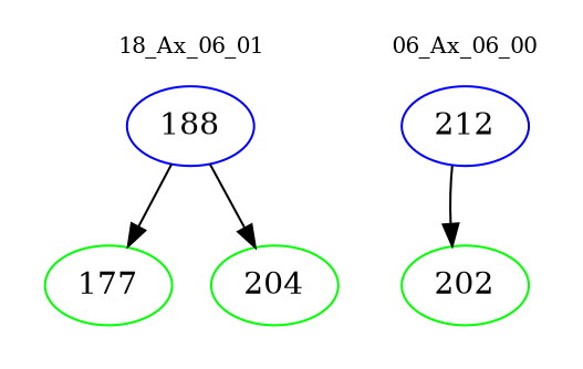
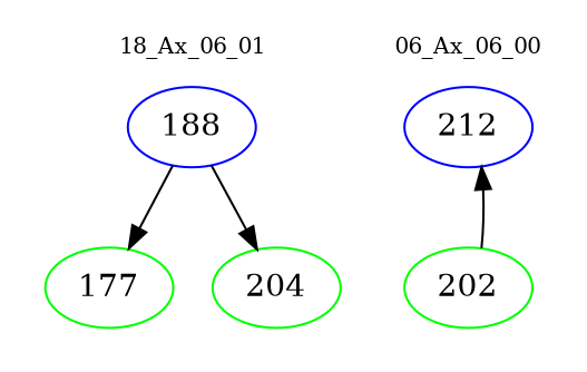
  digraph {
    node [color=green]
    edge [color=black]
    n1 [color=blue label=188]
    n2 [label=177]
    n3 [label=204]
    n4 [color=blue label=212]
    n5 [label=202]
    subgraph cluster_1 {
      color=white
      fontsize=10
      label="18_Ax_06_01"
      n1
      n2
      n3
    }
    subgraph cluster_2 {
      color=white
      fontsize=10
      label="06_Ax_06_00"
      n4
      n5
    }
    n1 -> n2
    n1 -> n3
-   n4 -> n5
+   n5 -> n4
  }
